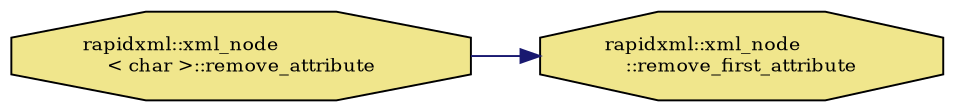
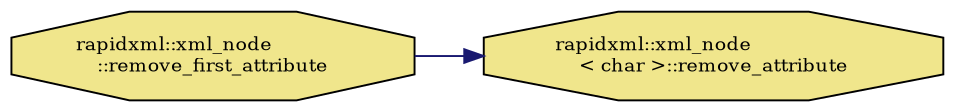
  digraph {
    rankdir=RL
    fontname="DejaVu Serif"
    node [color=black fillcolor=khaki fontname="DejaVu Serif" fontsize=10 shape=octagon style=filled]
    n1 [fontcolor=black height=0.2 label="rapidxml::xml_node\l::remove_first_attribute" width=0.4]
    n2 [height=0.2 label="rapidxml::xml_node\l\< char \>::remove_attribute" width=0.4]
-   n1 -> n2 [color=midnightblue dir=back fontname="DejaVu Serif" fontsize=10 labelfontname=Helvetica labelfontsize=10 style=solid]
+   n2 -> n1 [color=midnightblue dir=back fontname="DejaVu Serif" fontsize=10 labelfontname=Helvetica labelfontsize=10 style=solid]
  }
